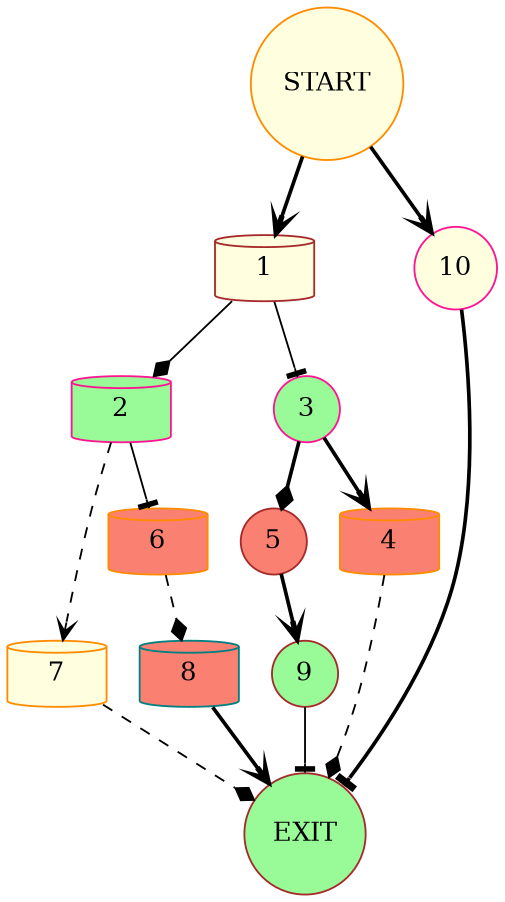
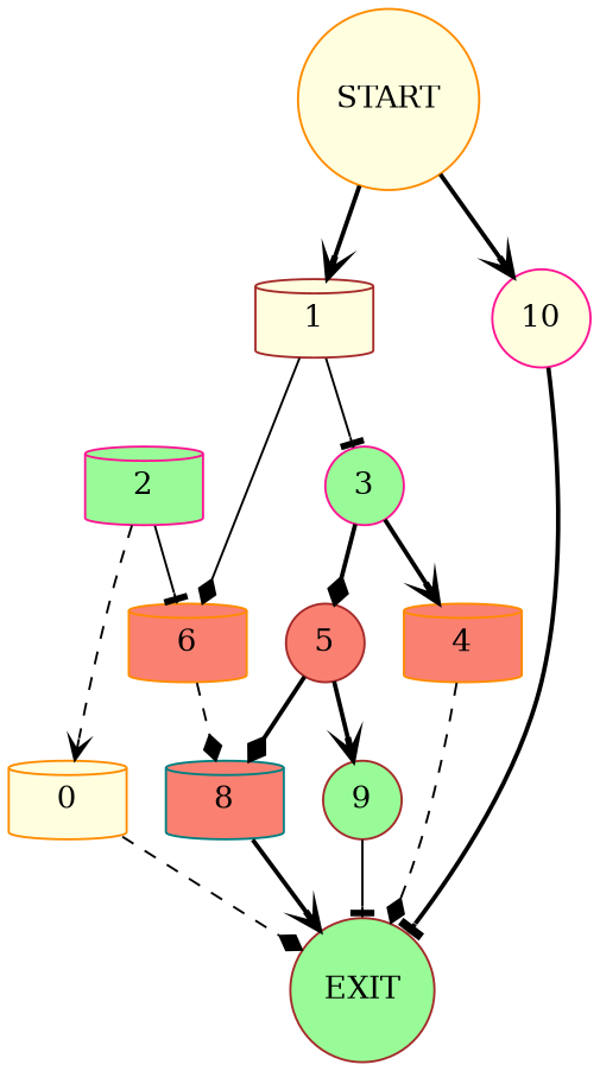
  digraph {
    node [color=darkorange fillcolor=lightyellow shape=circle style=filled]
    edge [arrowhead=vee style=bold]
    n1 [label=START]
    1 [color=brown shape=cylinder]
    10 [color=deeppink]
    2 [color=deeppink fillcolor=palegreen shape=cylinder]
    3 [color=deeppink fillcolor=palegreen]
    n6 [color=brown fillcolor=palegreen label=EXIT]
    6 [fillcolor=salmon shape=cylinder]
-   7 [shape=cylinder]
+   7 [shape=cylinder label=0]
    4 [fillcolor=salmon shape=cylinder]
    5 [color=brown fillcolor=salmon]
    8 [color=teal fillcolor=salmon shape=cylinder]
    9 [color=brown fillcolor=palegreen]
    n1 -> 1
    n1 -> 10
-   1 -> 2 [arrowhead=diamond style=solid]
+   1 -> 6 [arrowhead=diamond style=solid]
    1 -> 3 [arrowhead=tee style=solid]
    10 -> n6 [arrowhead=tee]
    2 -> 6 [arrowhead=tee style=solid]
    2 -> 7 [style=dashed]
    3 -> 4
    3 -> 5 [arrowhead=diamond]
    6 -> 8 [arrowhead=diamond style=dashed]
    7 -> n6 [arrowhead=diamond style=dashed]
    4 -> n6 [arrowhead=diamond style=dashed]
+   5 -> 8 [arrowhead=diamond]
    5 -> 9
    8 -> n6
    9 -> n6 [arrowhead=tee style=solid]
  }
